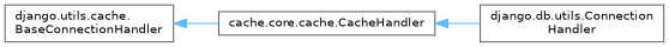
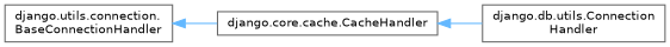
  digraph {
    rankdir=LR
    node [color=grey40 fillcolor=white fontname=Helvetica fontsize=10 shape=box style=filled]
    edge [color=steelblue1 dir=back fontname=Helvetica fontsize=10 labelfontname=Helvetica labelfontsize=10 style=solid]
-   n1 [height=0.2 label="django.utils.cache.\lBaseConnectionHandler" width=0.4]
-   n2 [height=0.2 label="cache.core.cache.CacheHandler" width=0.4]
+   n1 [height=0.2 label="django.utils.connection.\lBaseConnectionHandler" width=0.4]
+   n2 [height=0.2 label="django.core.cache.CacheHandler" width=0.4]
    n3 [height=0.2 label="django.db.utils.Connection\lHandler" width=0.4]
    n1 -> n2
    n2 -> n3
  }
